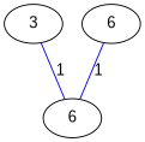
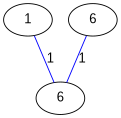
  graph {
    fontname="Liberation Sans"
    node [fontname="Liberation Sans"]
    edge [color=blue fontname="Liberation Sans"]
-   n1 [label=3]
+   n1 [label=1]
    n2 [label=6]
    n3 [label=6]
    n1 -- n2 [label=1]
    n3 -- n2 [label=1]
  }
